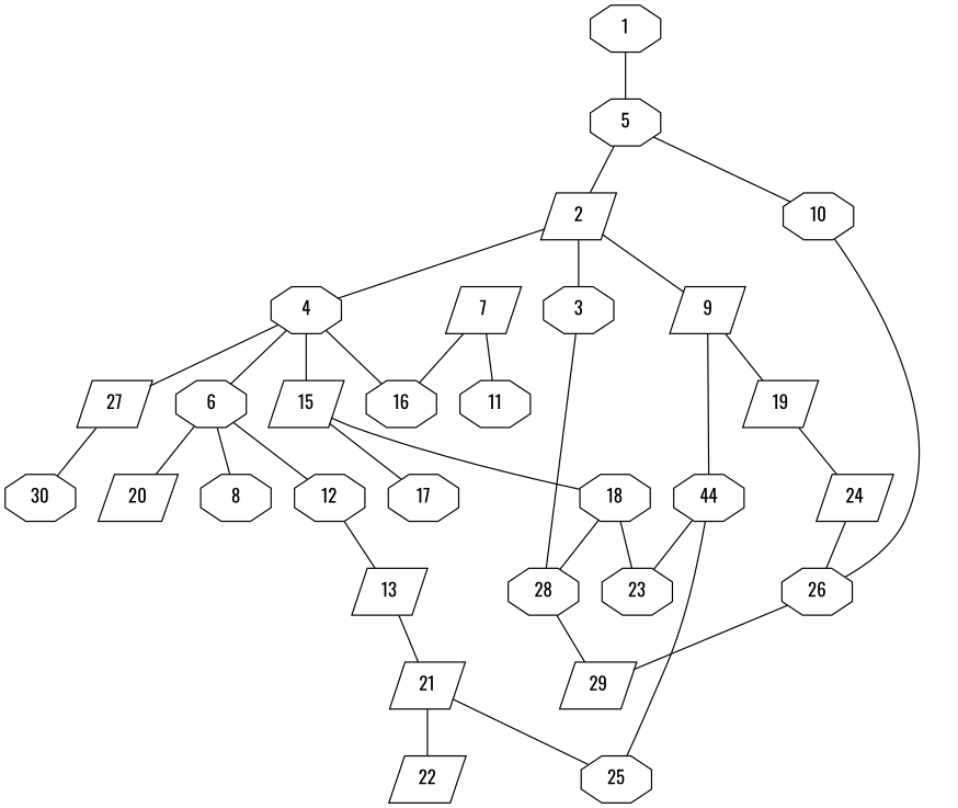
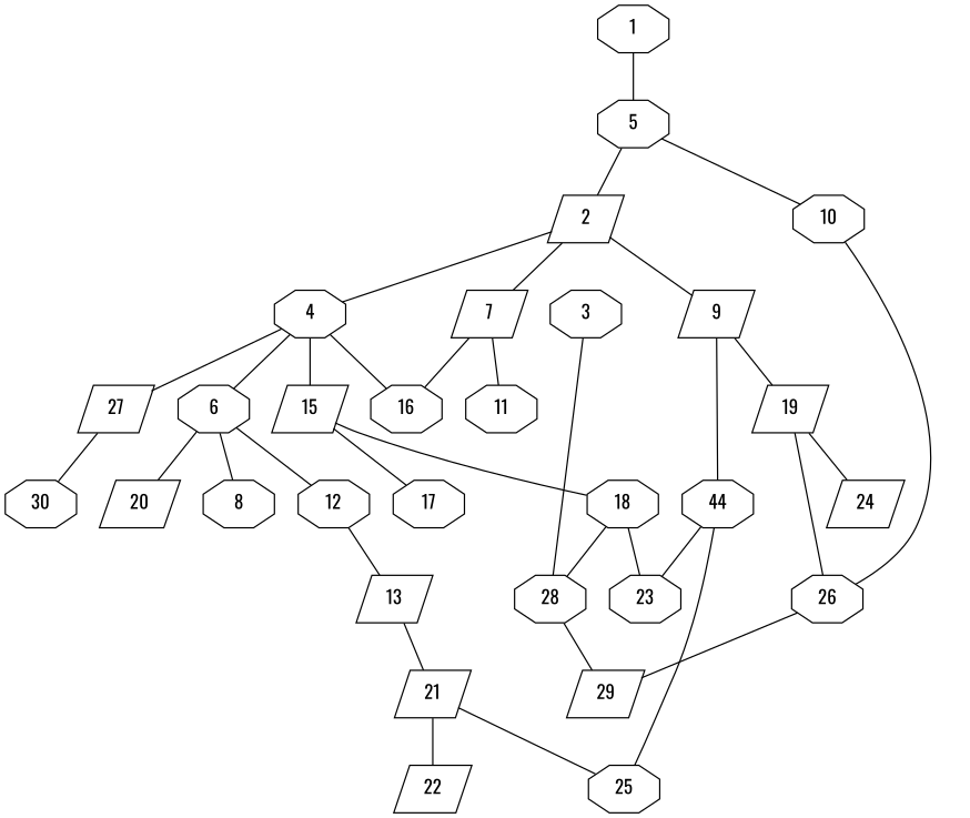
  graph {
    fontname=Oswald
    node [fontname=Oswald shape=octagon]
    edge [fontname=Oswald]
    1
    5
    2 [shape=parallelogram]
    3
    4
    9 [shape=parallelogram]
    10
    28
    6
    15 [shape=parallelogram]
    16
    27 [shape=parallelogram]
    n13 [label=44]
    19 [shape=parallelogram]
    26
    29 [shape=parallelogram]
    8
    12
    20 [shape=parallelogram]
    7 [shape=parallelogram]
    11
    17
    18
    30
    23
    25
    24 [shape=parallelogram]
    13 [shape=parallelogram]
    21 [shape=parallelogram]
    22 [shape=parallelogram]
    1 -- 5
    5 -- 2
    5 -- 10
-   2 -- 3
+   2 -- 7
    2 -- 4
    2 -- 9
    3 -- 28
    4 -- 6
    4 -- 15
    4 -- 16
    4 -- 27
    9 -- n13
    9 -- 19
    10 -- 26
    28 -- 29
    6 -- 8
    6 -- 12
    6 -- 20
    15 -- 17
    15 -- 18
    27 -- 30
    n13 -- 23
    n13 -- 25
-   24 -- 26
+   19 -- 26
    19 -- 24
    26 -- 29
    12 -- 13
    7 -- 16
    7 -- 11
    18 -- 28
    18 -- 23
    13 -- 21
    21 -- 25
    21 -- 22
  }
